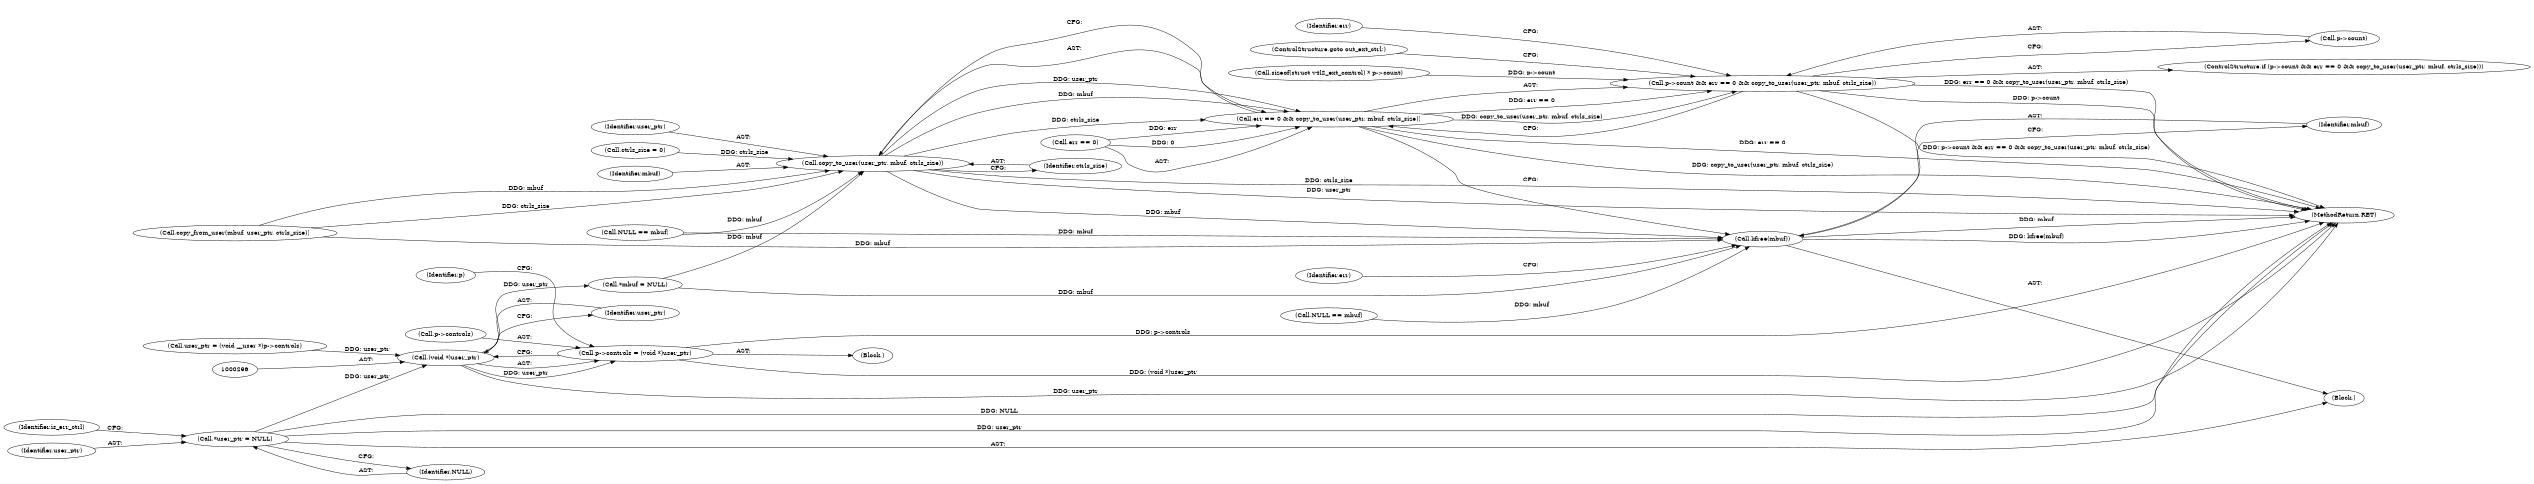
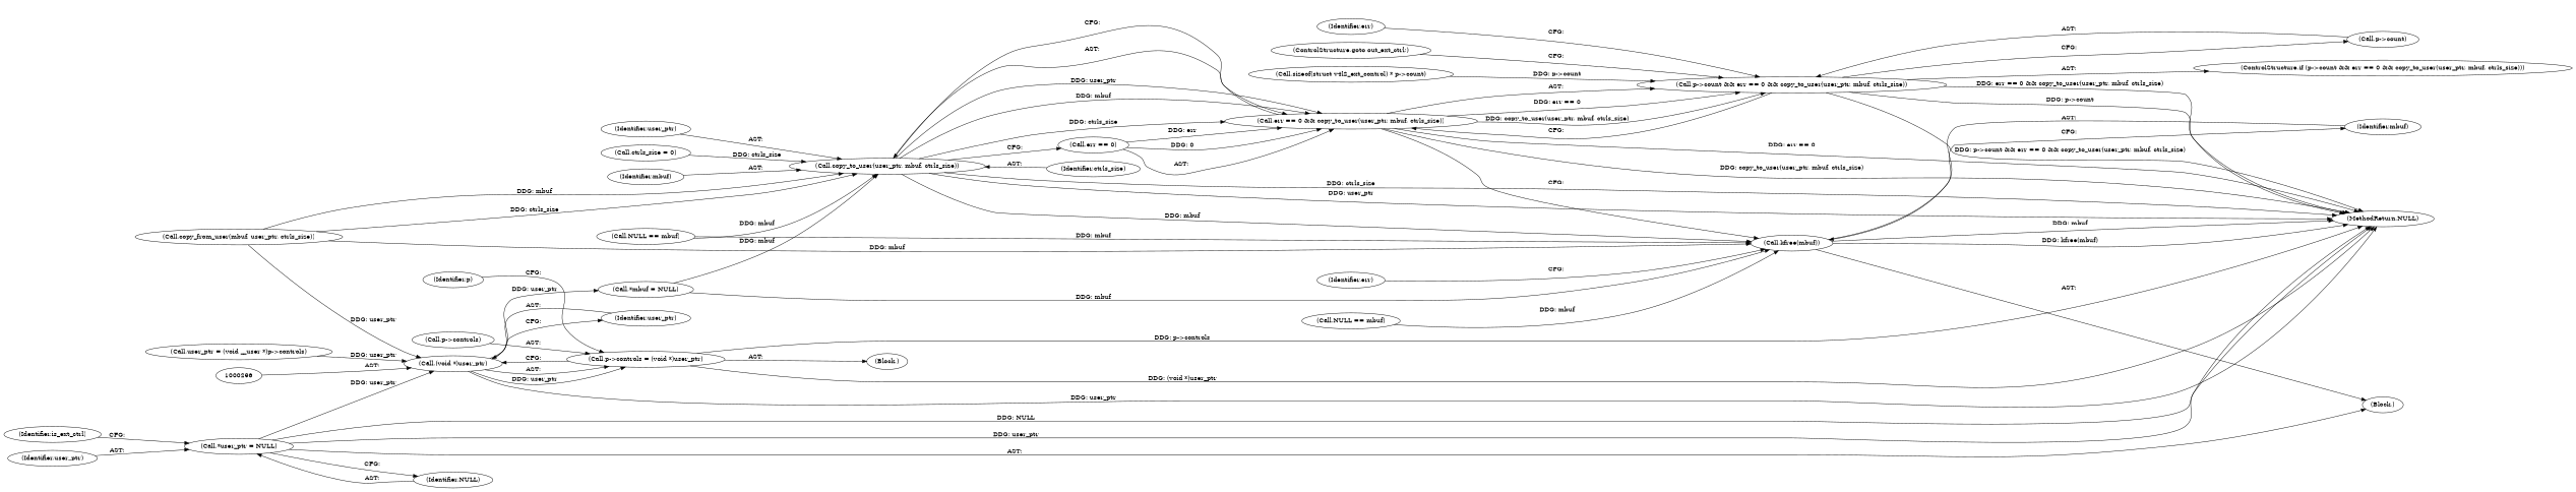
  digraph {
    rankdir=LR
    n1 [label="(Call,*user_ptr = NULL)"]
    n2 [label="(Call,(void *)user_ptr)"]
    n3 [label="(Block,)"]
-   n4 [label="(MethodReturn,RET)"]
+   n4 [label="(MethodReturn,NULL)"]
    n5 [label="(Identifier,NULL)"]
    n6 [label="(Call,p->controls = (void *)user_ptr)"]
    n7 [label="(Identifier,user_ptr)"]
    n8 [label="(Call,*mbuf = NULL)"]
    n9 [label="(Block,)"]
    n10 [label="(Call,copy_to_user(user_ptr, mbuf, ctrls_size))"]
    n11 [label="(Call,err == 0 && copy_to_user(user_ptr, mbuf, ctrls_size))"]
    n12 [label="(Call,kfree(mbuf))"]
    n13 [label="(Identifier,ctrls_size)"]
    n14 [label="(Call,p->count && err == 0 && copy_to_user(user_ptr, mbuf, ctrls_size))"]
    n15 [label="(Identifier,mbuf)"]
    n16 [label="(ControlStructure,if (p->count && err == 0 && copy_to_user(user_ptr, mbuf, ctrls_size)))"]
    n17 [label="(Call,p->count)"]
    n18 [label="(Call,err == 0)"]
    n19 [label="(Identifier,err)"]
    n20 [label="(Call,user_ptr = (void __user *)p->controls)"]
    n21 [label="(Identifier,user_ptr)"]
    n22 [label="(ControlStructure,goto out_ext_ctrl;)"]
-   n23 [label="(Identifier,is_err_ctrl)"]
+   n23 [label="(Identifier,is_ext_ctrl)"]
    n24 [label="(Identifier,user_ptr)"]
    n25 [label="(Call,NULL == mbuf)"]
    n26 [label="(Identifier,p)"]
    n27 [label="(Call,ctrls_size = 0)"]
    n28 [label="(Call,copy_from_user(mbuf, user_ptr, ctrls_size))"]
    n29 [label="(Identifier,err)"]
    n30 [label="(Call,sizeof(struct v4l2_ext_control) * p->count)"]
    n31 [label="(Call,NULL == mbuf)"]
    n32 [label="(Identifier,mbuf)"]
    n33 [label="(Call,p->controls)"]
    1000296
    n1 -> n2 [label="DDG: user_ptr"]
    n1 -> n3 [label="AST: "]
    n1 -> n4 [label="DDG: NULL"]
    n1 -> n4 [label="DDG: user_ptr"]
    n1 -> n5 [label="CFG: "]
    n2 -> n4 [label="DDG: user_ptr"]
    n2 -> n6 [label="AST: "]
    n2 -> n6 [label="DDG: user_ptr"]
    n2 -> n7 [label="CFG: "]
    n2 -> n8 [label="DDG: user_ptr"]
    n5 -> n1 [label="AST: "]
    n6 -> n2 [label="CFG: "]
    n6 -> n4 [label="DDG: p->controls"]
    n6 -> n4 [label="DDG: (void *)user_ptr"]
    n6 -> n9 [label="AST: "]
    n7 -> n2 [label="AST: "]
    n8 -> n10 [label="DDG: mbuf"]
    n8 -> n12 [label="DDG: mbuf"]
    n10 -> n4 [label="DDG: ctrls_size"]
    n10 -> n4 [label="DDG: user_ptr"]
    n10 -> n11 [label="AST: "]
    n10 -> n11 [label="DDG: user_ptr"]
    n10 -> n11 [label="DDG: mbuf"]
    n10 -> n11 [label="DDG: ctrls_size"]
    n10 -> n12 [label="DDG: mbuf"]
-   n10 -> n13 [label="CFG: "]
+   n10 -> n18 [label="CFG: "]
    n11 -> n4 [label="DDG: err == 0"]
    n11 -> n4 [label="DDG: copy_to_user(user_ptr, mbuf, ctrls_size)"]
    n11 -> n10 [label="CFG: "]
    n11 -> n12 [label="CFG: "]
    n11 -> n14 [label="AST: "]
    n11 -> n14 [label="DDG: err == 0"]
    n11 -> n14 [label="DDG: copy_to_user(user_ptr, mbuf, ctrls_size)"]
    n12 -> n3 [label="AST: "]
    n12 -> n4 [label="DDG: mbuf"]
    n12 -> n4 [label="DDG: kfree(mbuf)"]
    n12 -> n15 [label="CFG: "]
    n13 -> n10 [label="AST: "]
    n14 -> n4 [label="DDG: p->count && err == 0 && copy_to_user(user_ptr, mbuf, ctrls_size)"]
    n14 -> n4 [label="DDG: err == 0 && copy_to_user(user_ptr, mbuf, ctrls_size)"]
    n14 -> n4 [label="DDG: p->count"]
    n14 -> n11 [label="CFG: "]
    n14 -> n16 [label="AST: "]
    n14 -> n17 [label="CFG: "]
    n15 -> n12 [label="AST: "]
    n17 -> n14 [label="AST: "]
    n18 -> n11 [label="AST: "]
    n18 -> n11 [label="DDG: err"]
    n18 -> n11 [label="DDG: 0"]
    n19 -> n14 [label="CFG: "]
    n20 -> n2 [label="DDG: user_ptr"]
    n21 -> n10 [label="AST: "]
    n22 -> n14 [label="CFG: "]
    n23 -> n1 [label="CFG: "]
    n24 -> n1 [label="AST: "]
    n25 -> n10 [label="DDG: mbuf"]
    n25 -> n12 [label="DDG: mbuf"]
    n26 -> n6 [label="CFG: "]
    n27 -> n10 [label="DDG: ctrls_size"]
+   n28 -> n2 [label="DDG: user_ptr"]
    n28 -> n10 [label="DDG: mbuf"]
    n28 -> n10 [label="DDG: ctrls_size"]
    n28 -> n12 [label="DDG: mbuf"]
    n29 -> n12 [label="CFG: "]
    n30 -> n14 [label="DDG: p->count"]
    n31 -> n12 [label="DDG: mbuf"]
    n32 -> n10 [label="AST: "]
    n33 -> n6 [label="AST: "]
    1000296 -> n2 [label="AST: "]
  }
